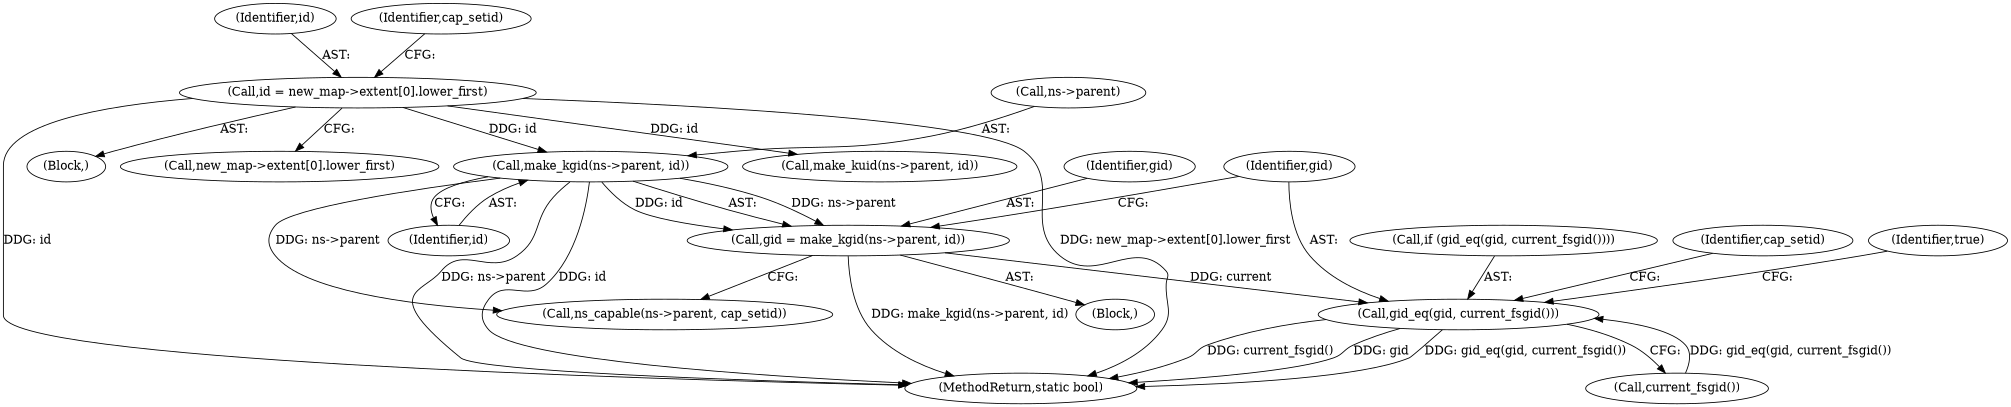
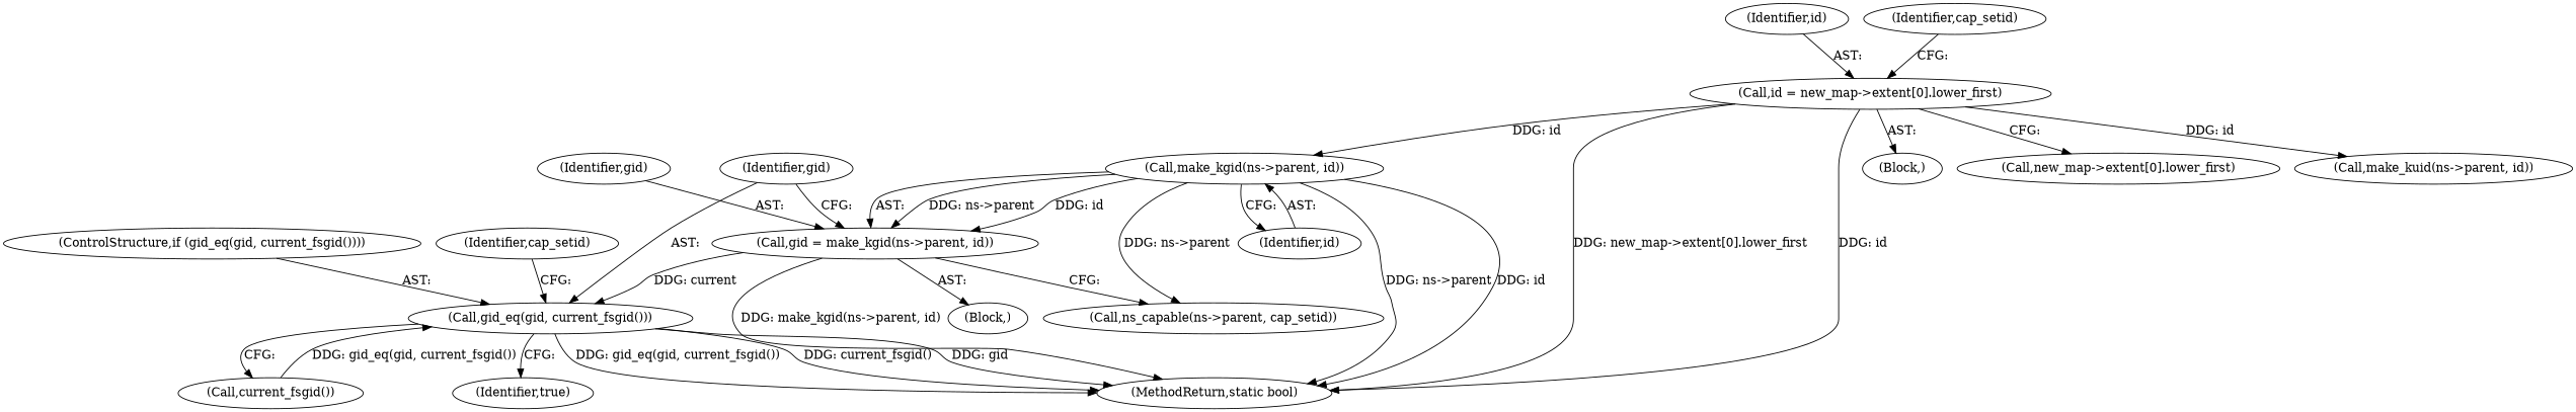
  digraph {
    n1 [label="(Call,gid_eq(gid, current_fsgid()))"]
    n2 [label="(MethodReturn,static bool)"]
    n3 [label="(Call,current_fsgid())"]
-   n4 [label="(Call,if (gid_eq(gid, current_fsgid())))"]
+   n4 [label="(ControlStructure,if (gid_eq(gid, current_fsgid())))"]
    n5 [label="(Call,gid = make_kgid(ns->parent, id))"]
    n6 [label="(Block,)"]
    n7 [label="(Call,ns_capable(ns->parent, cap_setid))"]
    n8 [label="(Call,make_kgid(ns->parent, id))"]
    n9 [label="(Identifier,id)"]
    n10 [label="(Call,id = new_map->extent[0].lower_first)"]
    n11 [label="(Block,)"]
    n12 [label="(Call,new_map->extent[0].lower_first)"]
    n13 [label="(Call,make_kuid(ns->parent, id))"]
    n14 [label="(Identifier,cap_setid)"]
    n15 [label="(Identifier,gid)"]
    n16 [label="(Identifier,id)"]
-   n17 [label="(Call,ns->parent)"]
    n18 [label="(Identifier,gid)"]
    n19 [label="(Identifier,cap_setid)"]
    n20 [label="(Identifier,true)"]
    n1 -> n2 [label="DDG: current_fsgid()"]
    n1 -> n2 [label="DDG: gid"]
    n1 -> n2 [label="DDG: gid_eq(gid, current_fsgid())"]
    n1 -> n3 [label="CFG: "]
    n3 -> n1 [label="DDG: gid_eq(gid, current_fsgid())"]
    n4 -> n1 [label="AST: "]
    n5 -> n1 [label="DDG: current"]
    n5 -> n2 [label="DDG: make_kgid(ns->parent, id)"]
    n5 -> n6 [label="AST: "]
    n5 -> n7 [label="CFG: "]
    n8 -> n2 [label="DDG: ns->parent"]
    n8 -> n2 [label="DDG: id"]
    n8 -> n5 [label="AST: "]
    n8 -> n5 [label="DDG: ns->parent"]
    n8 -> n5 [label="DDG: id"]
    n8 -> n7 [label="DDG: ns->parent"]
    n8 -> n9 [label="CFG: "]
    n9 -> n8 [label="AST: "]
    n10 -> n2 [label="DDG: new_map->extent[0].lower_first"]
    n10 -> n2 [label="DDG: id"]
    n10 -> n8 [label="DDG: id"]
    n10 -> n11 [label="AST: "]
    n10 -> n12 [label="CFG: "]
    n10 -> n13 [label="DDG: id"]
    n14 -> n1 [label="CFG: "]
    n15 -> n5 [label="AST: "]
    n16 -> n10 [label="AST: "]
-   n17 -> n8 [label="AST: "]
    n18 -> n1 [label="AST: "]
    n18 -> n5 [label="CFG: "]
    n19 -> n10 [label="CFG: "]
-   n20 -> n1 [label="CFG: "]
+   n1 -> n20 [label="CFG: "]
  }
